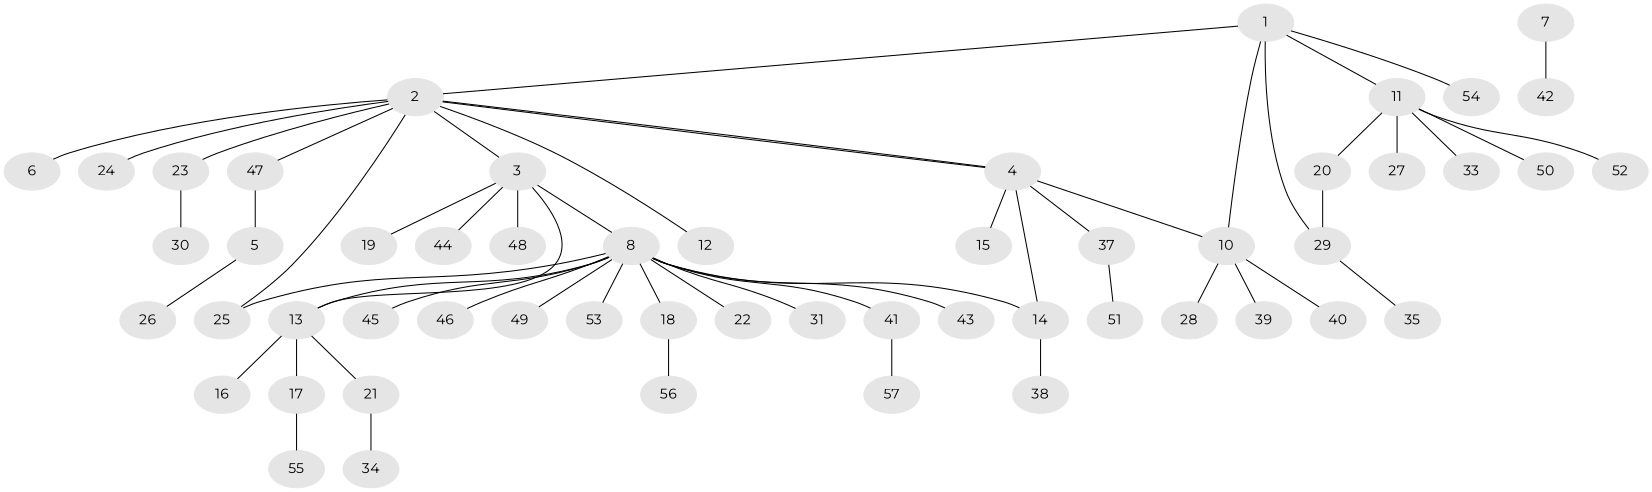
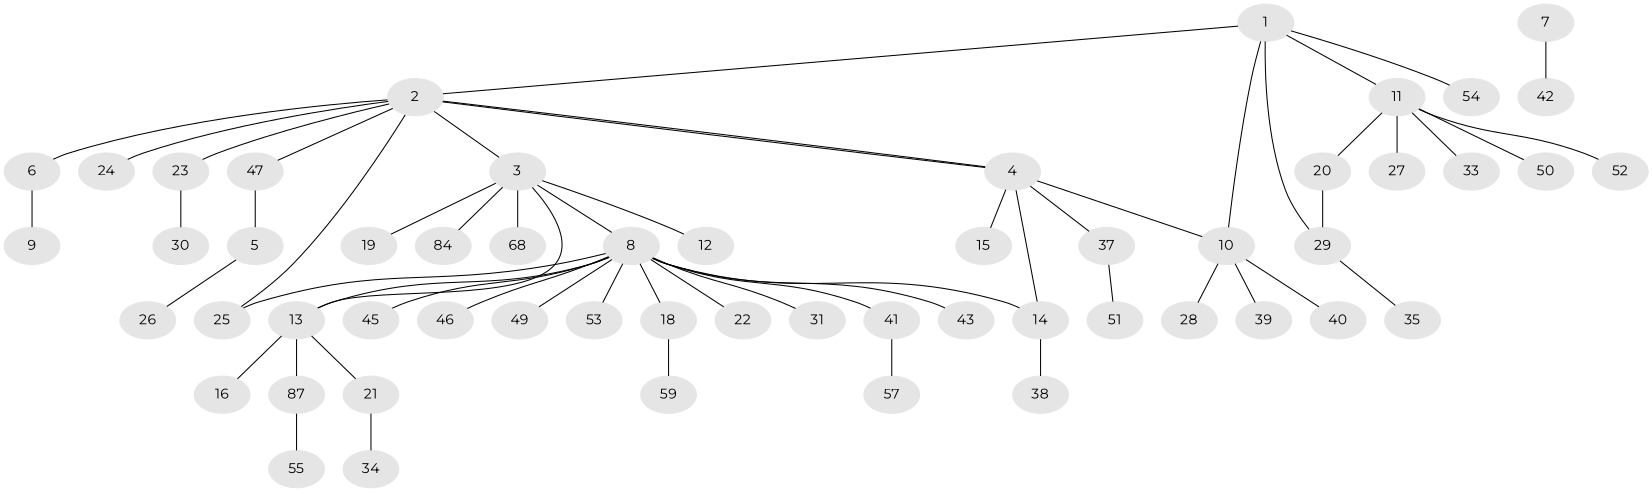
  graph {
    fontname=Montserrat
    node [color=gray90 fontname=Montserrat style=filled]
    edge [fontname=Montserrat]
    1
    2
    10
    11
    29
    54
    3
    4
    6
    12
    23
    24
    25
    47
    28
    39
    40
    20
    27
    33
    50
    52
    35
    8
    13
    19
-   44
-   48
+   44 [label=84]
+   48 [label=68]
    14
    15
    37
+   9
    7
    42
    30
    5
    18
    22
    31
    41
    43
    45
    46
    49
    53
    16
-   17
+   17 [label=87]
    21
    26
    38
    51
-   56
+   56 [label=59]
    57
    55
    34
    1 -- 2
    1 -- 10
    1 -- 11
    1 -- 29
    1 -- 54
    2 -- 3
    2 -- 4
    2 -- 4
    2 -- 6
-   2 -- 12
+   3 -- 12
    2 -- 23
    2 -- 24
    2 -- 25
    2 -- 47
    10 -- 28
    10 -- 39
    10 -- 40
    11 -- 20
    11 -- 27
    11 -- 33
    11 -- 50
    11 -- 52
    29 -- 35
    3 -- 8
    3 -- 13
    3 -- 19
    3 -- 44
    3 -- 48
    4 -- 10
    4 -- 14
    4 -- 15
    4 -- 37
+   6 -- 9
    23 -- 30
    47 -- 5
    20 -- 29
    8 -- 25
    8 -- 13
    8 -- 14
    8 -- 18
    8 -- 22
    8 -- 31
    8 -- 41
    8 -- 43
    8 -- 45
    8 -- 46
    8 -- 49
    8 -- 53
    13 -- 16
    13 -- 17
    13 -- 21
    14 -- 38
    37 -- 51
    7 -- 42
    5 -- 26
    18 -- 56
    41 -- 57
    17 -- 55
    21 -- 34
  }
